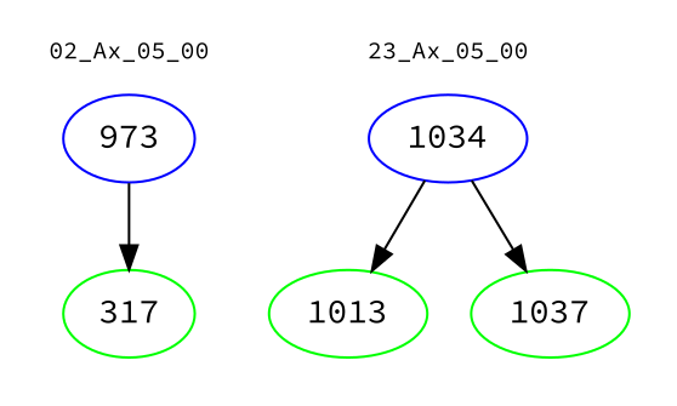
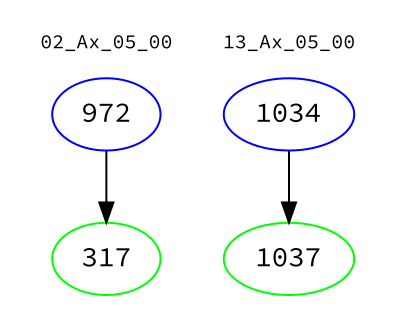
  digraph {
    fontname="Source Code Pro"
    node [color=green fontname="Source Code Pro"]
    edge [color=black fontname="Source Code Pro"]
-   n1 [color=blue label=973]
+   n1 [color=blue label=972]
    n2 [label=317]
    n3 [color=blue label=1034]
-   n4 [label=1013]
    n5 [label=1037]
    subgraph cluster_1 {
      color=white
      fontsize=10
      label="02_Ax_05_00"
      n1
      n2
    }
    subgraph cluster_2 {
      color=white
      fontsize=10
-     label="23_Ax_05_00"
+     label="13_Ax_05_00"
      n3
-     n4
      n5
    }
    n1 -> n2
-   n3 -> n4
    n3 -> n5
  }
